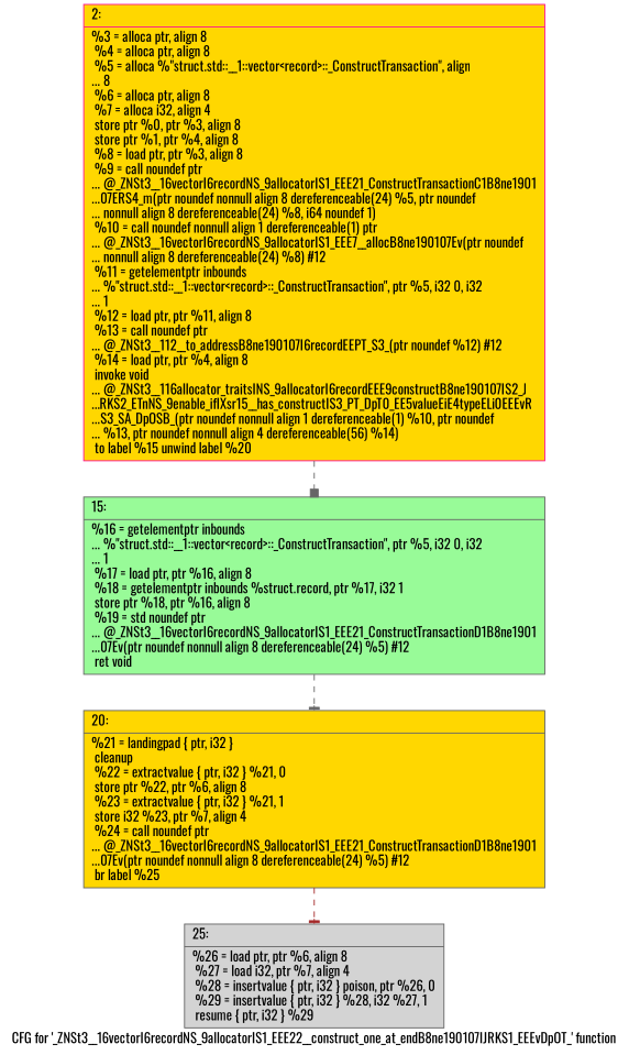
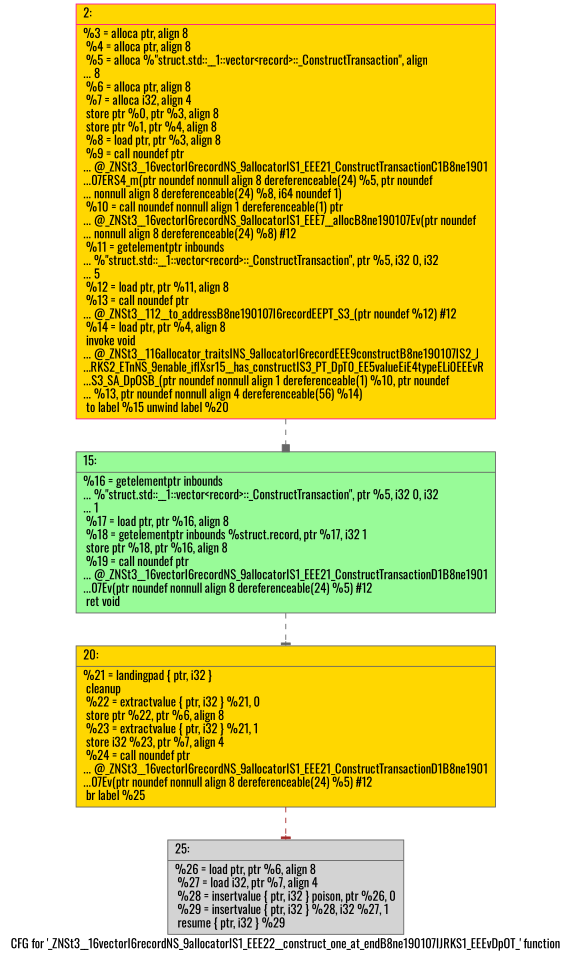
  digraph {
    fontname=Oswald
    label="CFG for '_ZNSt3__16vectorI6recordNS_9allocatorIS1_EEE22__construct_one_at_endB8ne190107IJRKS1_EEEvDpOT_' function"
    node [color=gray40 fillcolor=gold fontname=Oswald shape=record style=filled]
    edge [arrowhead=tee color=gray40 fontname=Oswald style=dashed]
-   n1 [color=deeppink label="{2:\l|  %3 = alloca ptr, align 8\l  %4 = alloca ptr, align 8\l  %5 = alloca %\"struct.std::__1::vector\<record\>::_ConstructTransaction\", align\l... 8\l  %6 = alloca ptr, align 8\l  %7 = alloca i32, align 4\l  store ptr %0, ptr %3, align 8\l  store ptr %1, ptr %4, align 8\l  %8 = load ptr, ptr %3, align 8\l  %9 = call noundef ptr\l... @_ZNSt3__16vectorI6recordNS_9allocatorIS1_EEE21_ConstructTransactionC1B8ne1901\l...07ERS4_m(ptr noundef nonnull align 8 dereferenceable(24) %5, ptr noundef\l... nonnull align 8 dereferenceable(24) %8, i64 noundef 1)\l  %10 = call noundef nonnull align 1 dereferenceable(1) ptr\l... @_ZNSt3__16vectorI6recordNS_9allocatorIS1_EEE7__allocB8ne190107Ev(ptr noundef\l... nonnull align 8 dereferenceable(24) %8) #12\l  %11 = getelementptr inbounds\l... %\"struct.std::__1::vector\<record\>::_ConstructTransaction\", ptr %5, i32 0, i32\l... 1\l  %12 = load ptr, ptr %11, align 8\l  %13 = call noundef ptr\l... @_ZNSt3__112__to_addressB8ne190107I6recordEEPT_S3_(ptr noundef %12) #12\l  %14 = load ptr, ptr %4, align 8\l  invoke void\l... @_ZNSt3__116allocator_traitsINS_9allocatorI6recordEEE9constructB8ne190107IS2_J\l...RKS2_ETnNS_9enable_ifIXsr15__has_constructIS3_PT_DpT0_EE5valueEiE4typeELi0EEEvR\l...S3_SA_DpOSB_(ptr noundef nonnull align 1 dereferenceable(1) %10, ptr noundef\l... %13, ptr noundef nonnull align 4 dereferenceable(56) %14)\l          to label %15 unwind label %20\l}"]
-   n2 [fillcolor=palegreen label="{15:\l|  %16 = getelementptr inbounds\l... %\"struct.std::__1::vector\<record\>::_ConstructTransaction\", ptr %5, i32 0, i32\l... 1\l  %17 = load ptr, ptr %16, align 8\l  %18 = getelementptr inbounds %struct.record, ptr %17, i32 1\l  store ptr %18, ptr %16, align 8\l  %19 = std noundef ptr\l... @_ZNSt3__16vectorI6recordNS_9allocatorIS1_EEE21_ConstructTransactionD1B8ne1901\l...07Ev(ptr noundef nonnull align 8 dereferenceable(24) %5) #12\l  ret void\l}"]
+   n1 [color=deeppink label="{2:\l|  %3 = alloca ptr, align 8\l  %4 = alloca ptr, align 8\l  %5 = alloca %\"struct.std::__1::vector\<record\>::_ConstructTransaction\", align\l... 8\l  %6 = alloca ptr, align 8\l  %7 = alloca i32, align 4\l  store ptr %0, ptr %3, align 8\l  store ptr %1, ptr %4, align 8\l  %8 = load ptr, ptr %3, align 8\l  %9 = call noundef ptr\l... @_ZNSt3__16vectorI6recordNS_9allocatorIS1_EEE21_ConstructTransactionC1B8ne1901\l...07ERS4_m(ptr noundef nonnull align 8 dereferenceable(24) %5, ptr noundef\l... nonnull align 8 dereferenceable(24) %8, i64 noundef 1)\l  %10 = call noundef nonnull align 1 dereferenceable(1) ptr\l... @_ZNSt3__16vectorI6recordNS_9allocatorIS1_EEE7__allocB8ne190107Ev(ptr noundef\l... nonnull align 8 dereferenceable(24) %8) #12\l  %11 = getelementptr inbounds\l... %\"struct.std::__1::vector\<record\>::_ConstructTransaction\", ptr %5, i32 0, i32\l... 5\l  %12 = load ptr, ptr %11, align 8\l  %13 = call noundef ptr\l... @_ZNSt3__112__to_addressB8ne190107I6recordEEPT_S3_(ptr noundef %12) #12\l  %14 = load ptr, ptr %4, align 8\l  invoke void\l... @_ZNSt3__116allocator_traitsINS_9allocatorI6recordEEE9constructB8ne190107IS2_J\l...RKS2_ETnNS_9enable_ifIXsr15__has_constructIS3_PT_DpT0_EE5valueEiE4typeELi0EEEvR\l...S3_SA_DpOSB_(ptr noundef nonnull align 1 dereferenceable(1) %10, ptr noundef\l... %13, ptr noundef nonnull align 4 dereferenceable(56) %14)\l          to label %15 unwind label %20\l}"]
+   n2 [fillcolor=palegreen label="{15:\l|  %16 = getelementptr inbounds\l... %\"struct.std::__1::vector\<record\>::_ConstructTransaction\", ptr %5, i32 0, i32\l... 1\l  %17 = load ptr, ptr %16, align 8\l  %18 = getelementptr inbounds %struct.record, ptr %17, i32 1\l  store ptr %18, ptr %16, align 8\l  %19 = call noundef ptr\l... @_ZNSt3__16vectorI6recordNS_9allocatorIS1_EEE21_ConstructTransactionD1B8ne1901\l...07Ev(ptr noundef nonnull align 8 dereferenceable(24) %5) #12\l  ret void\l}"]
    n3 [label="{20:\l|  %21 = landingpad \{ ptr, i32 \}\l          cleanup\l  %22 = extractvalue \{ ptr, i32 \} %21, 0\l  store ptr %22, ptr %6, align 8\l  %23 = extractvalue \{ ptr, i32 \} %21, 1\l  store i32 %23, ptr %7, align 4\l  %24 = call noundef ptr\l... @_ZNSt3__16vectorI6recordNS_9allocatorIS1_EEE21_ConstructTransactionD1B8ne1901\l...07Ev(ptr noundef nonnull align 8 dereferenceable(24) %5) #12\l  br label %25\l}"]
    n4 [fillcolor=lightgrey label="{25:\l|  %26 = load ptr, ptr %6, align 8\l  %27 = load i32, ptr %7, align 4\l  %28 = insertvalue \{ ptr, i32 \} poison, ptr %26, 0\l  %29 = insertvalue \{ ptr, i32 \} %28, i32 %27, 1\l  resume \{ ptr, i32 \} %29\l}"]
    n1 -> n2 [arrowhead=box]
    n2 -> n3
    n3 -> n4 [color=brown]
  }
